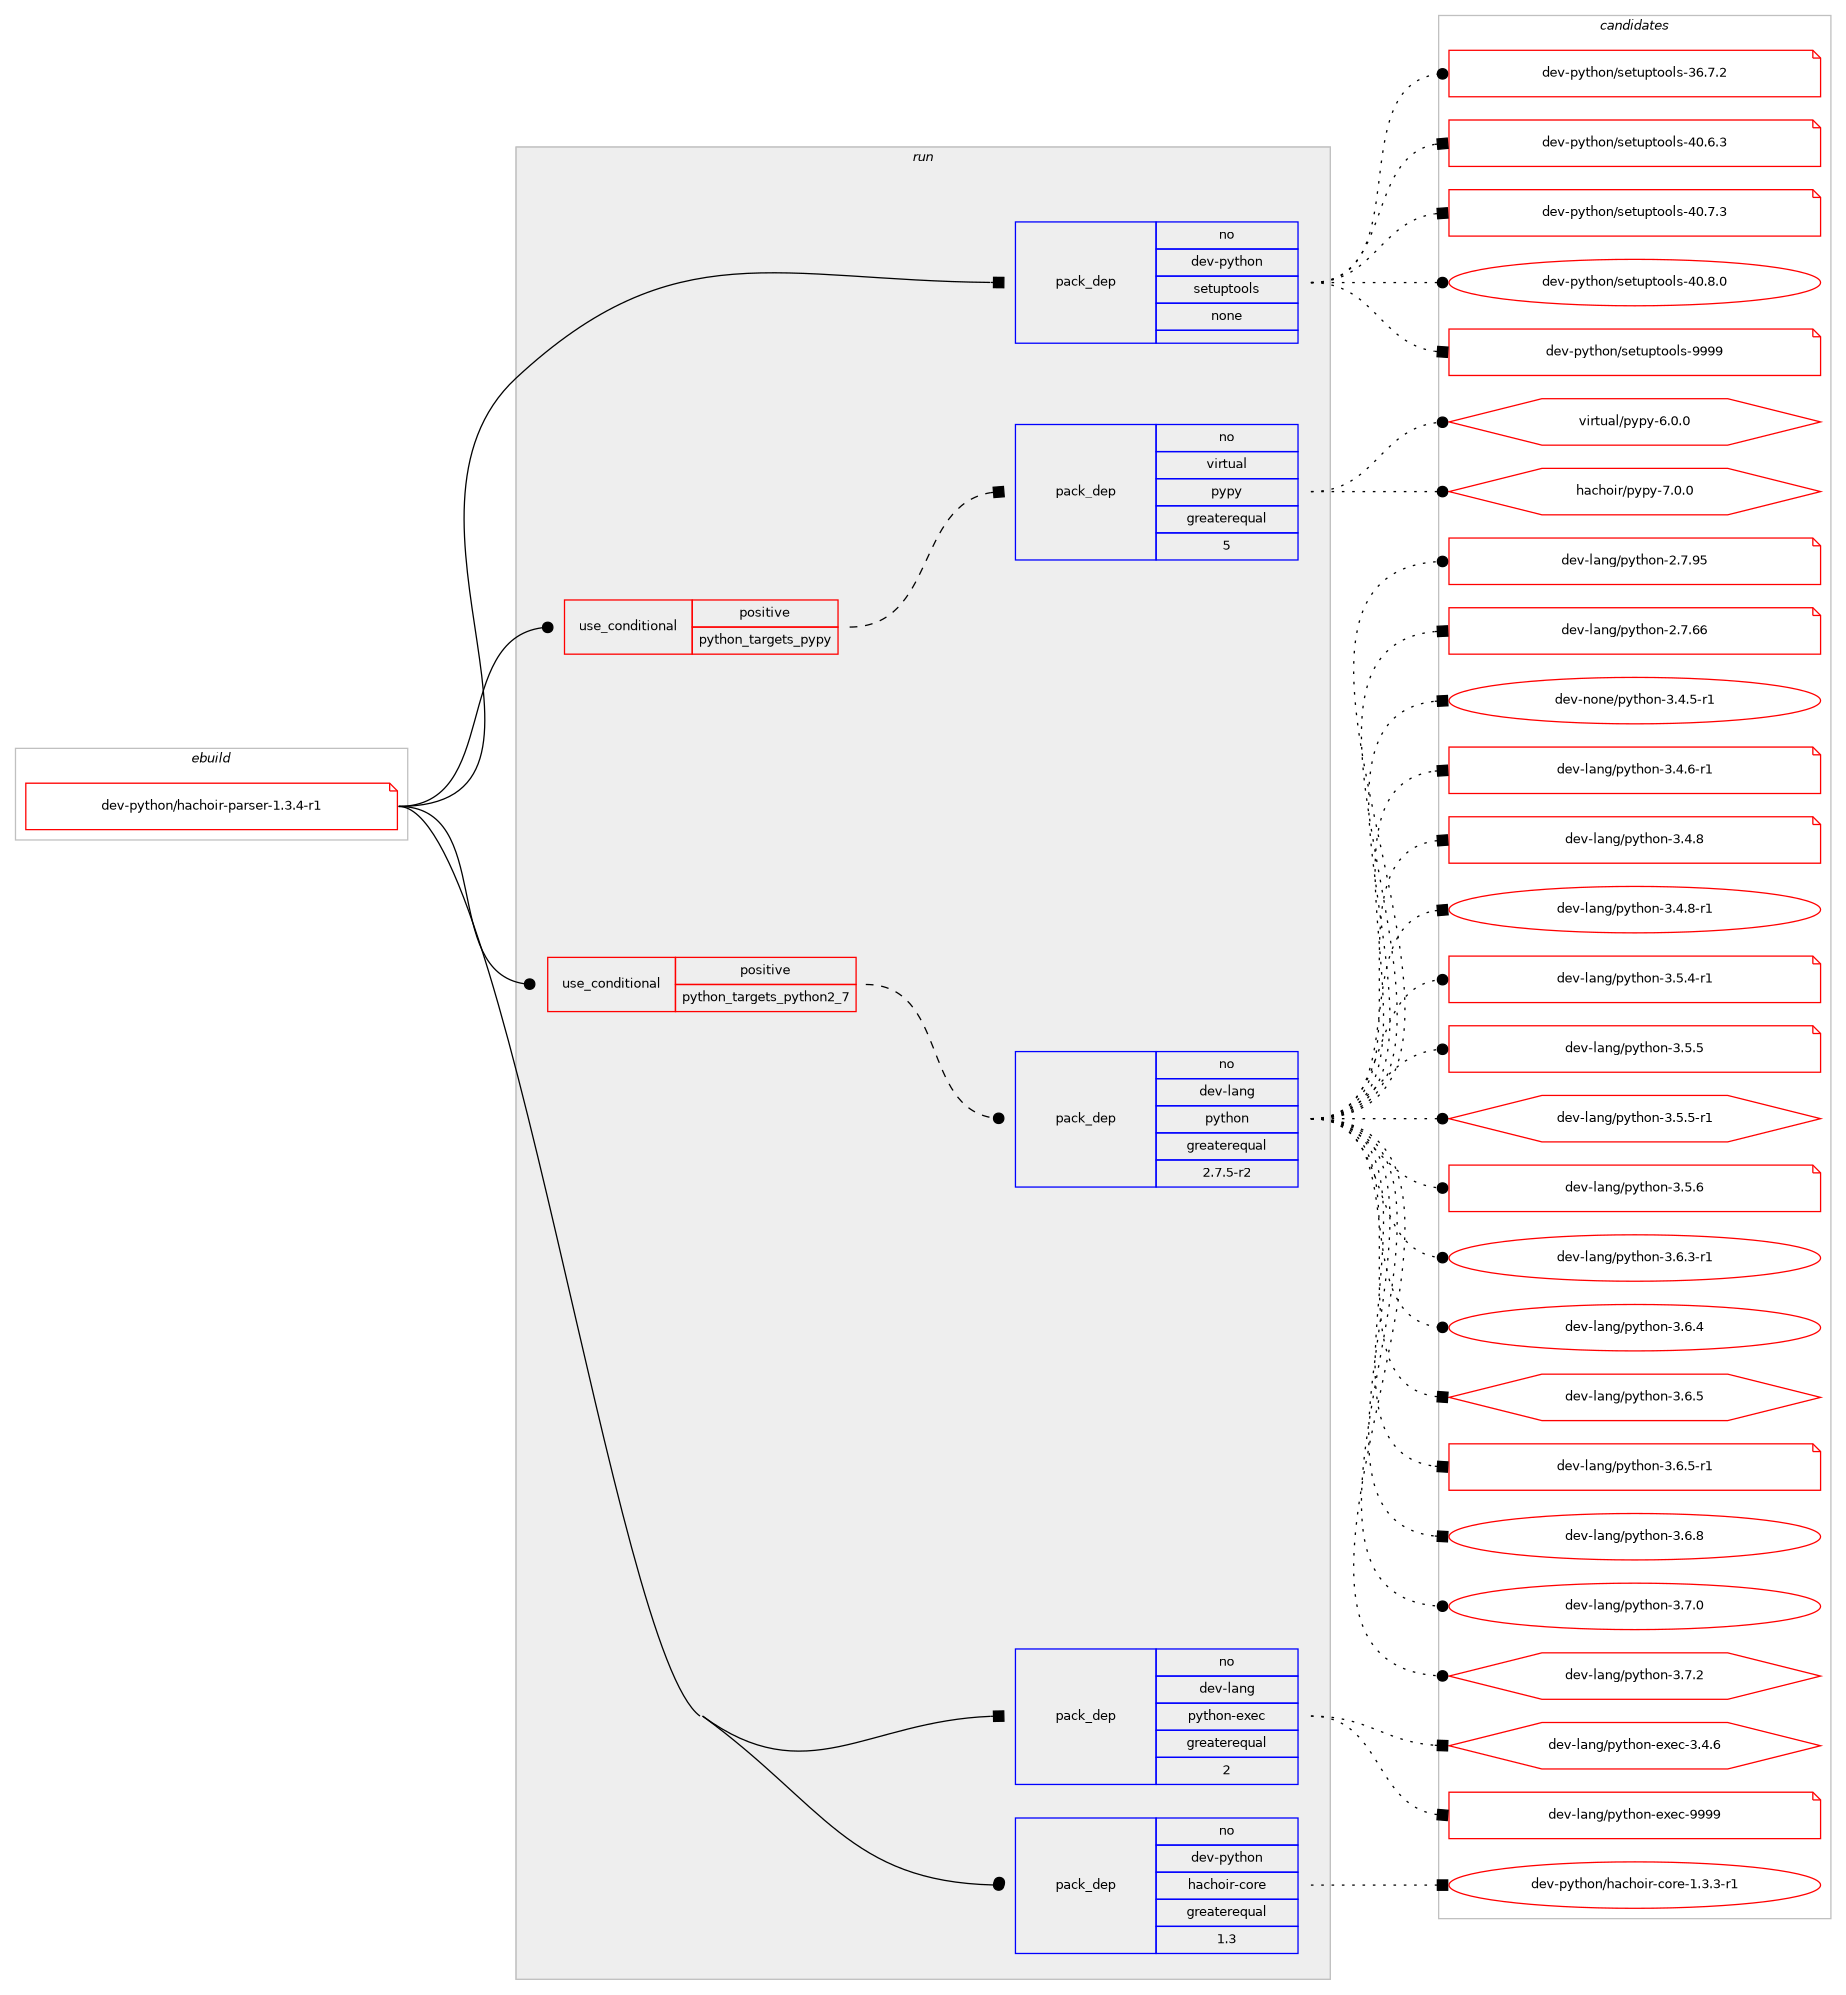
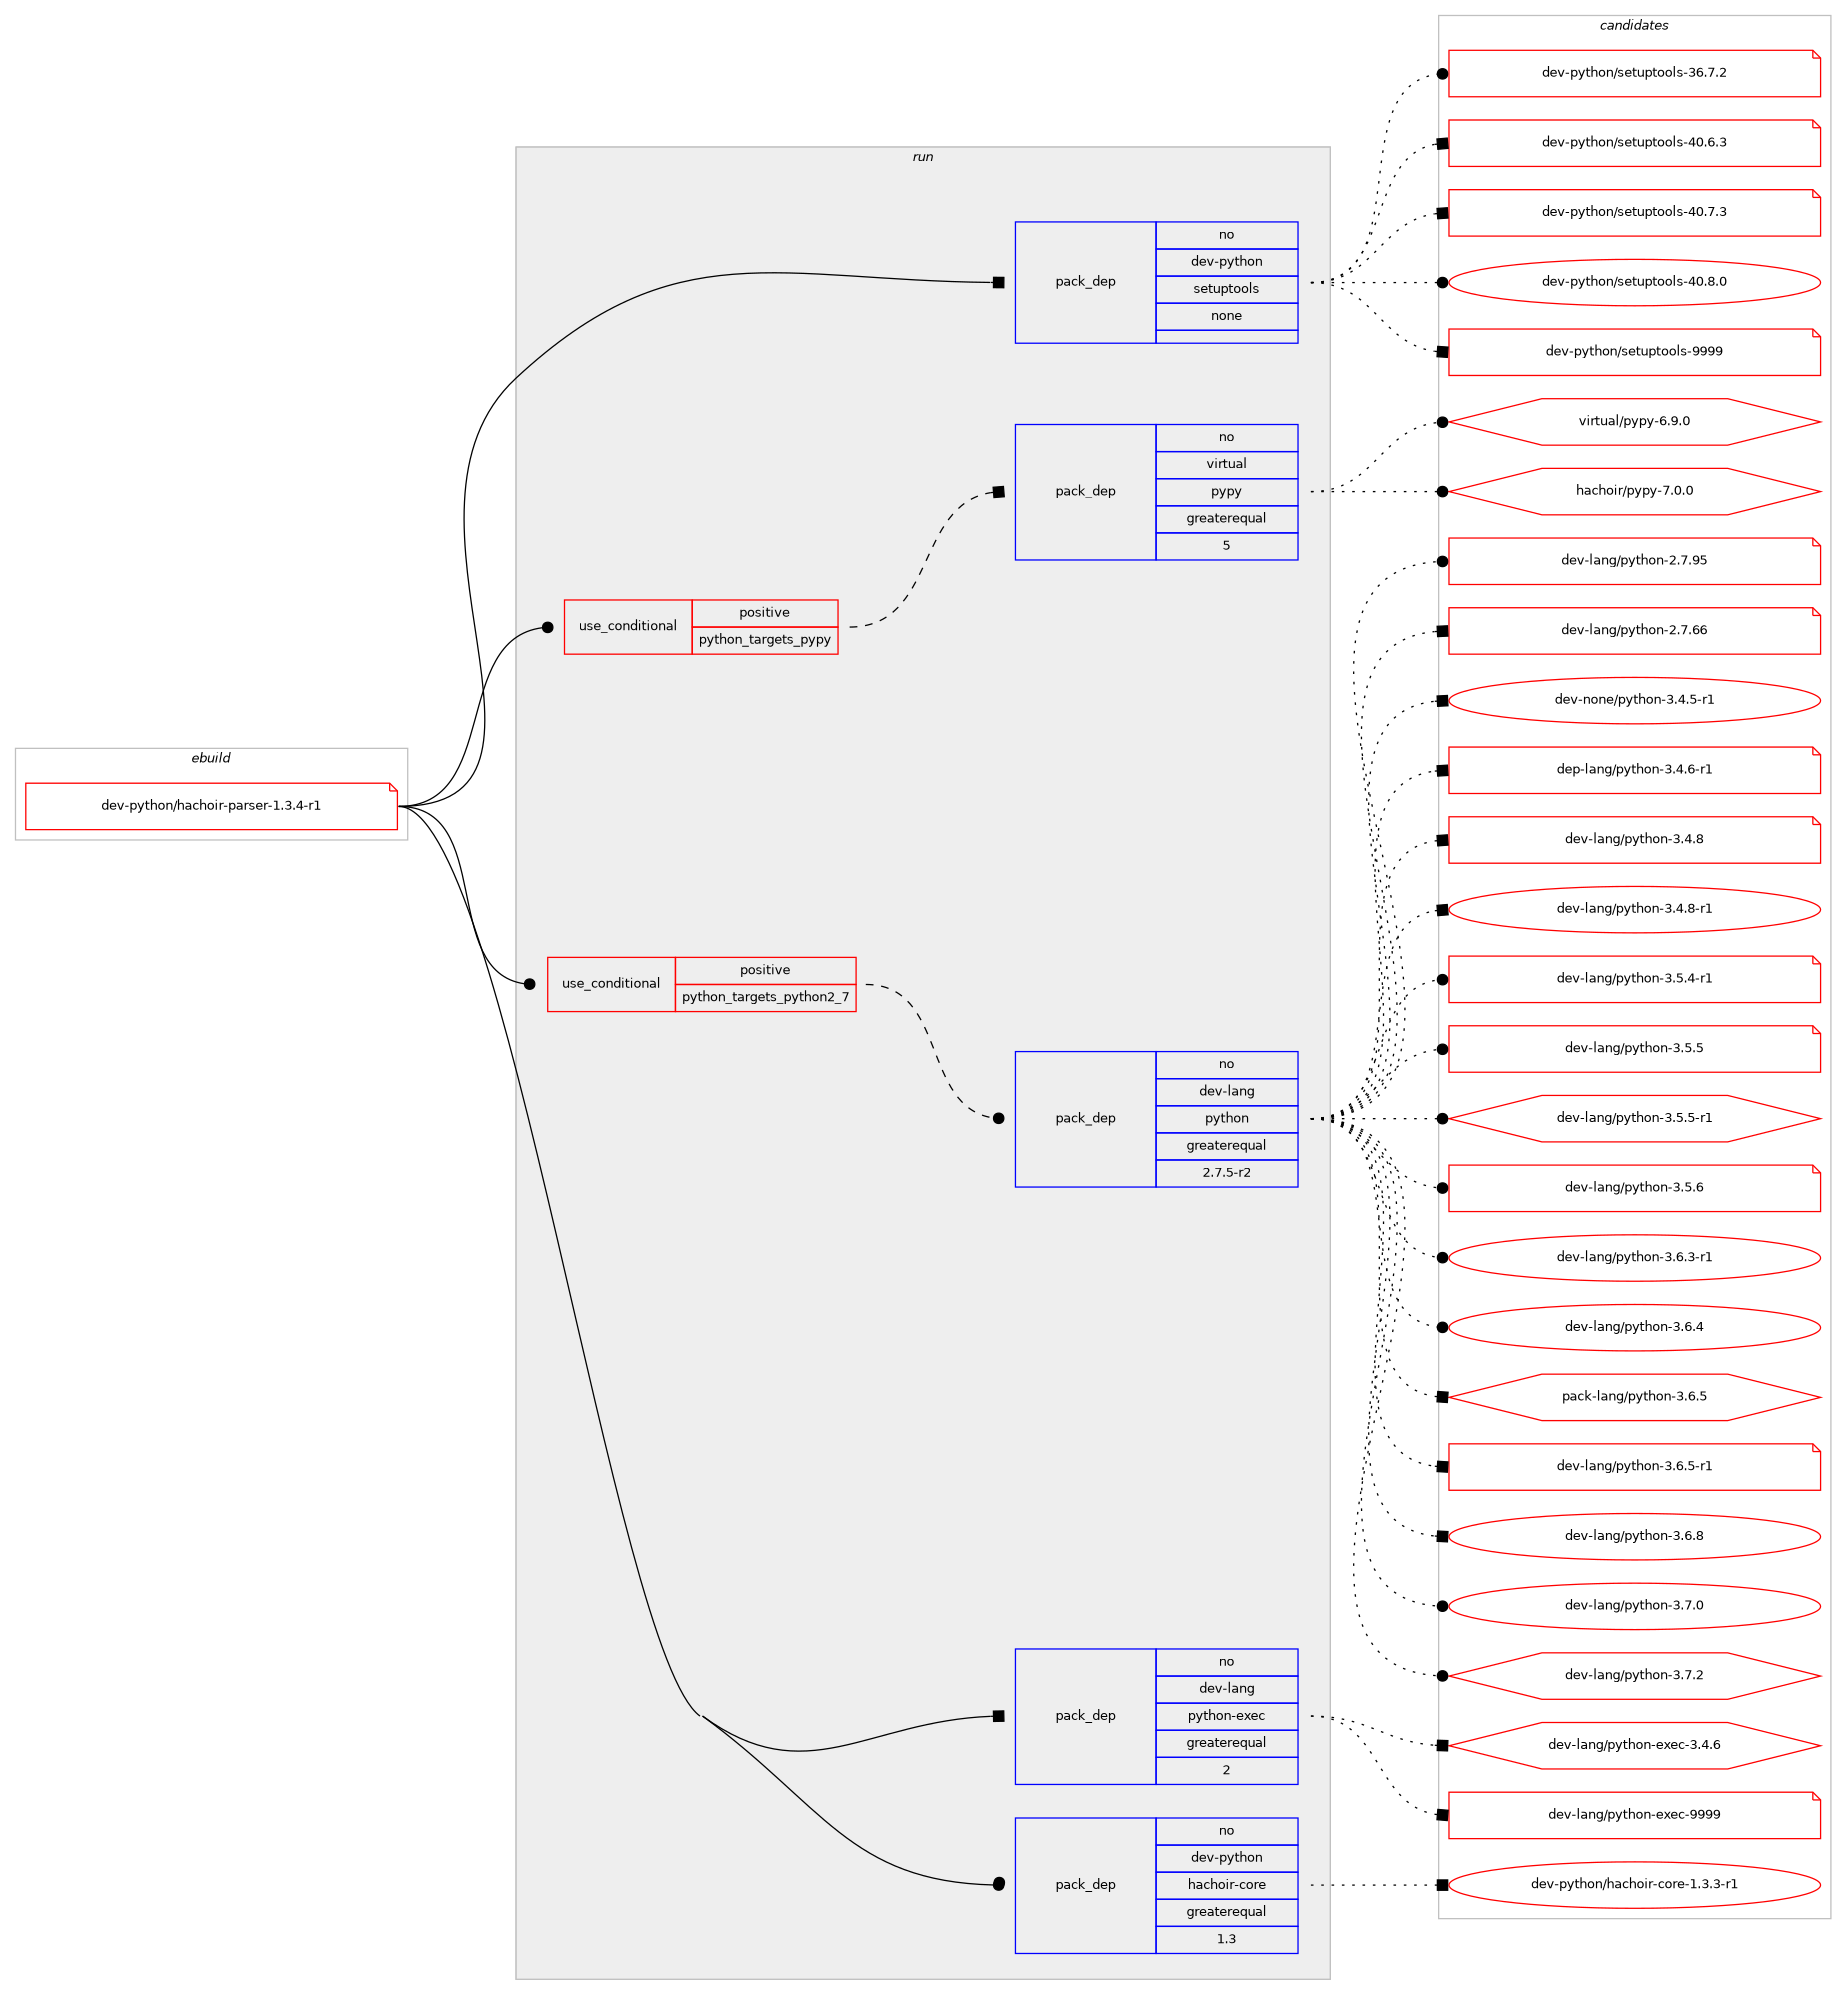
  digraph {
    compound=true
    concentrate=true
    fontname=Helvetica
    fontsize=10
    newrank=true
    rankdir=LR
    ranksep=1.5
    node [color=red fontname=Helvetica fontsize=10 shape=note]
    edge [arrowhead=box headport=w style=dotted tailport=e weight=100]
    n1 [label="dev-python/hachoir-parser-1.3.4-r1" width=4]
    n2 [color=blue label=<<TABLE BORDER="0" CELLBORDER="1" CELLSPACING="0" CELLPADDING="4" WIDTH="220"><TR><TD ROWSPAN="6" CELLPADDING="30">pack_dep</TD></TR><TR><TD WIDTH="110">no</TD></TR><TR><TD>dev-python</TD></TR><TR><TD>setuptools</TD></TR><TR><TD>none</TD></TR><TR><TD></TD></TR></TABLE>> shape=none]
    n3 [color=blue label=<<TABLE BORDER="0" CELLBORDER="1" CELLSPACING="0" CELLPADDING="4" WIDTH="220"><TR><TD ROWSPAN="6" CELLPADDING="30">pack_dep</TD></TR><TR><TD WIDTH="110">no</TD></TR><TR><TD>virtual</TD></TR><TR><TD>pypy</TD></TR><TR><TD>greaterequal</TD></TR><TR><TD>5</TD></TR></TABLE>> shape=none]
    n4 [label=<<TABLE BORDER="0" CELLBORDER="1" CELLSPACING="0" CELLPADDING="4"><TR><TD ROWSPAN="3" CELLPADDING="10">use_conditional</TD></TR><TR><TD>positive</TD></TR><TR><TD>python_targets_pypy</TD></TR></TABLE>> shape=none]
    n5 [color=blue label=<<TABLE BORDER="0" CELLBORDER="1" CELLSPACING="0" CELLPADDING="4" WIDTH="220"><TR><TD ROWSPAN="6" CELLPADDING="30">pack_dep</TD></TR><TR><TD WIDTH="110">no</TD></TR><TR><TD>dev-lang</TD></TR><TR><TD>python</TD></TR><TR><TD>greaterequal</TD></TR><TR><TD>2.7.5-r2</TD></TR></TABLE>> shape=none]
    n6 [label=<<TABLE BORDER="0" CELLBORDER="1" CELLSPACING="0" CELLPADDING="4"><TR><TD ROWSPAN="3" CELLPADDING="10">use_conditional</TD></TR><TR><TD>positive</TD></TR><TR><TD>python_targets_python2_7</TD></TR></TABLE>> shape=none]
    n7 [color=blue label=<<TABLE BORDER="0" CELLBORDER="1" CELLSPACING="0" CELLPADDING="4" WIDTH="220"><TR><TD ROWSPAN="6" CELLPADDING="30">pack_dep</TD></TR><TR><TD WIDTH="110">no</TD></TR><TR><TD>dev-lang</TD></TR><TR><TD>python-exec</TD></TR><TR><TD>greaterequal</TD></TR><TR><TD>2</TD></TR></TABLE>> shape=none]
    n8 [color=blue label=<<TABLE BORDER="0" CELLBORDER="1" CELLSPACING="0" CELLPADDING="4" WIDTH="220"><TR><TD ROWSPAN="6" CELLPADDING="30">pack_dep</TD></TR><TR><TD WIDTH="110">no</TD></TR><TR><TD>dev-python</TD></TR><TR><TD>hachoir-core</TD></TR><TR><TD>greaterequal</TD></TR><TR><TD>1.3</TD></TR></TABLE>> shape=none]
    n9 [label="dev-python/setuptools-36.7.2" width=4]
    n10 [label="dev-python/setuptools-40.6.3" width=4]
    n11 [label="dev-python/setuptools-40.7.3" width=4]
    n12 [label="dev-python/setuptools-40.8.0" shape=ellipse width=4]
    n13 [label="dev-python/setuptools-9999" width=4]
-   n14 [label="virtual/pypy-6.0.0" shape=hexagon width=4]
+   n14 [label="virtual/pypy-6.9.0" shape=hexagon width=4]
    n15 [label="hachoir/pypy-7.0.0" shape=hexagon width=4]
    n16 [label="dev-lang/python-2.7.95" width=4]
    n17 [label="dev-lang/python-2.7.66" width=4]
    n18 [label="dev-none/python-3.4.5-r1" shape=ellipse width=4]
-   n19 [label="dev-lang/python-3.4.6-r1" width=4]
+   n19 [label="dep-lang/python-3.4.6-r1" width=4]
    n20 [label="dev-lang/python-3.4.8" width=4]
    n21 [label="dev-lang/python-3.4.8-r1" shape=ellipse width=4]
    n22 [label="dev-lang/python-3.5.4-r1" width=4]
    n23 [label="dev-lang/python-3.5.5" width=4]
    n24 [label="dev-lang/python-3.5.5-r1" shape=hexagon width=4]
    n25 [label="dev-lang/python-3.5.6" width=4]
    n26 [label="dev-lang/python-3.6.3-r1" shape=ellipse width=4]
    n27 [label="dev-lang/python-3.6.4" shape=ellipse width=4]
-   n28 [label="dev-lang/python-3.6.5" shape=hexagon width=4]
+   n28 [label="pack-lang/python-3.6.5" shape=hexagon width=4]
    n29 [label="dev-lang/python-3.6.5-r1" width=4]
    n30 [label="dev-lang/python-3.6.8" shape=ellipse width=4]
    n31 [label="dev-lang/python-3.7.0" shape=ellipse width=4]
    n32 [label="dev-lang/python-3.7.2" shape=hexagon width=4]
    n33 [label="dev-lang/python-exec-3.4.6" shape=hexagon width=4]
    n34 [label="dev-lang/python-exec-9999" width=4]
    n35 [label="dev-python/hachoir-core-1.3.3-r1" shape=ellipse width=4]
    subgraph cluster_1 {
      color=gray
      label=<<i>ebuild</i>>
      rank=same
      n1
    }
    subgraph cluster_2 {
      color=gray
      label=<<i>dependencies</i>>
      subgraph cluster_3 {
        color=gray
        fillcolor="#eeeeee"
        label=<<i>compile</i>>
        style=filled
        subgraph sub_4 {
          color=gray
          fillcolor="#eeeeee"
          label=<<i>compile</i>>
          style=filled
          n2
        }
      }
      subgraph cluster_5 {
        color=gray
        fillcolor="#eeeeee"
        label=<<i>compile and run</i>>
        style=filled
        subgraph sub_6 {
          color=gray
          fillcolor="#eeeeee"
          label=<<i>compile and run</i>>
          style=filled
          n4
          subgraph sub_7 {
            color=gray
            fillcolor="#eeeeee"
            label=<<i>compile and run</i>>
            style=filled
            n3
          }
        }
        subgraph sub_8 {
          color=gray
          fillcolor="#eeeeee"
          label=<<i>compile and run</i>>
          style=filled
          n6
          subgraph sub_9 {
            color=gray
            fillcolor="#eeeeee"
            label=<<i>compile and run</i>>
            style=filled
            n5
          }
        }
        subgraph sub_10 {
          color=gray
          fillcolor="#eeeeee"
          label=<<i>compile and run</i>>
          style=filled
          n7
        }
        subgraph sub_11 {
          color=gray
          fillcolor="#eeeeee"
          label=<<i>compile and run</i>>
          style=filled
          n8
        }
      }
      subgraph cluster_12 {
        color=gray
        fillcolor="#eeeeee"
        label=<<i>run</i>>
        style=filled
      }
    }
    subgraph cluster_13 {
      color=gray
      label=<<i>candidates</i>>
      rank=same
      subgraph sub_14 {
        color=black
        label=<<i>candidates</i>>
        nodesep=1
        rank=same
        n9
        n10
        n11
        n12
        n13
      }
      subgraph sub_15 {
        color=black
        label=<<i>candidates</i>>
        nodesep=1
        rank=same
        n14
        n15
      }
      subgraph sub_16 {
        color=black
        label=<<i>candidates</i>>
        nodesep=1
        rank=same
        n16
        n17
        n18
        n19
        n20
        n21
        n22
        n23
        n24
        n25
        n26
        n27
        n28
        n29
        n30
        n31
        n32
      }
      subgraph sub_17 {
        color=black
        label=<<i>candidates</i>>
        nodesep=1
        rank=same
        n33
        n34
      }
      subgraph sub_18 {
        color=black
        label=<<i>candidates</i>>
        nodesep=1
        rank=same
        n35
      }
    }
    n1 -> n2 [style=solid weight=20]
    n1 -> n4 [arrowhead=dot style=solid weight=20]
    n1 -> n6 [arrowhead=dot style=solid weight=20]
    n1 -> n7 [style=solid weight=20]
    n1 -> n8 [arrowhead=dot style=solid weight=20]
    n2 -> n9 [arrowhead=dot]
    n2 -> n10
    n2 -> n11
    n2 -> n12 [arrowhead=dot]
    n2 -> n13
    n3 -> n14 [arrowhead=dot]
    n3 -> n15 [arrowhead=dot]
    n4 -> n3 [style=dashed weight=20]
    n5 -> n16 [arrowhead=dot]
    n5 -> n17
    n5 -> n18
    n5 -> n19
    n5 -> n20
    n5 -> n21
    n5 -> n22 [arrowhead=dot]
    n5 -> n23 [arrowhead=dot]
    n5 -> n24 [arrowhead=dot]
    n5 -> n25 [arrowhead=dot]
    n5 -> n26 [arrowhead=dot]
    n5 -> n27 [arrowhead=dot]
    n5 -> n28
    n5 -> n29
    n5 -> n30
    n5 -> n31 [arrowhead=dot]
    n5 -> n32 [arrowhead=dot]
    n6 -> n5 [arrowhead=dot style=dashed weight=20]
    n7 -> n33
    n7 -> n34
    n8 -> n35
  }
